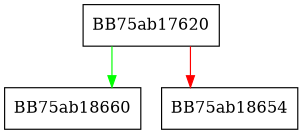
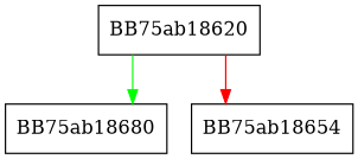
  digraph {
    splines=ortho
    node [shape=box]
-   BB75ab18620 [label=BB75ab17620]
-   BB75ab18660
+   BB75ab18620
+   BB75ab18660 [label=BB75ab18680]
    n3 [label=BB75ab18654]
    BB75ab18620 -> BB75ab18660 [color=green]
    BB75ab18620 -> n3 [color=red]
  }
